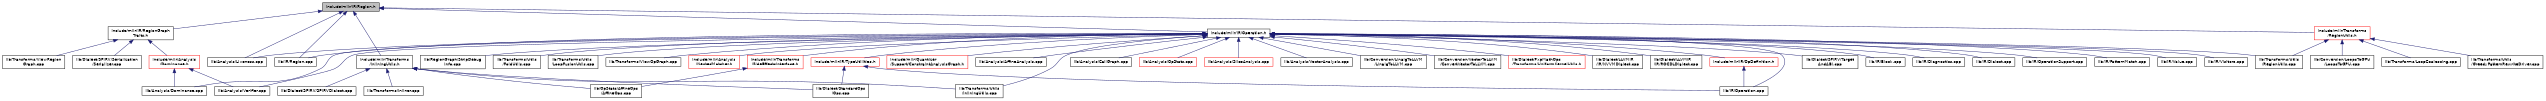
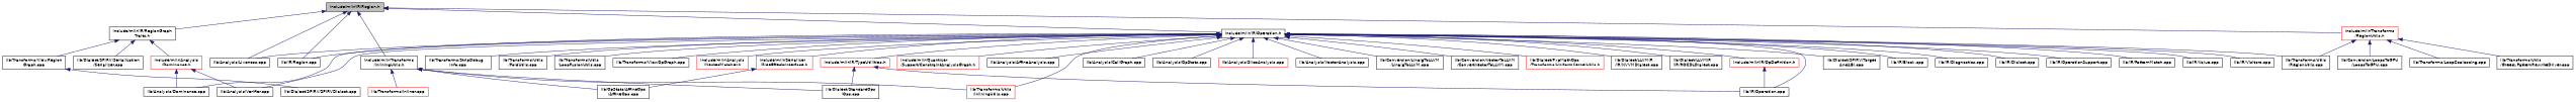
  digraph {
    node [color=black fontname=Helvetica fontsize=10 shape=record]
    edge [color=midnightblue dir=back fontname=Helvetica fontsize=10 labelfontname=Helvetica labelfontsize=10 style=solid]
    n1 [fillcolor=grey75 fontcolor=black height=0.2 label="include/mlir/IR/Region.h" style=filled width=0.4]
    n2 [height=0.2 label="include/mlir/IR/Operation.h" width=0.4]
    n3 [height=0.2 label="lib/Analysis/Liveness.cpp" width=0.4]
    n4 [height=0.2 label="lib/IR/Region.cpp" width=0.4]
    n5 [height=0.2 label="include/mlir/IR/RegionGraph\lTraits.h" width=0.4]
    n6 [height=0.2 label="include/mlir/Transforms\l/InliningUtils.h" width=0.4]
    n7 [color=red height=0.2 label="include/mlir/Transforms\l/RegionUtils.h" width=0.4]
    n8 [color=red height=0.2 label="include/mlir/Analysis\l/NestedMatcher.h" width=0.4]
    n9 [color=red height=0.2 label="include/mlir/IR/OpDefinition.h" width=0.4]
    n10 [height=0.2 label="lib/IR/Operation.cpp" width=0.4]
    n11 [color=red height=0.2 label="include/mlir/IR/TypeUtilities.h" width=0.4]
    n12 [color=red height=0.2 label="include/mlir/Quantizer\l/Support/ConstraintAnalysisGraph.h" width=0.4]
-   n13 [color=red height=0.2 label="include/mlir/Transforms\l/SideEffectsInterface.h" width=0.4]
+   n13 [color=red height=0.2 label="include/mlir/Serializer\l/SideEffectsInterface.h" width=0.4]
    n14 [height=0.2 label="lib/Analysis/AffineAnalysis.cpp" width=0.4]
    n15 [height=0.2 label="lib/Analysis/CallGraph.cpp" width=0.4]
    n16 [height=0.2 label="lib/Analysis/Dominance.cpp" width=0.4]
-   n17 [color=red height=0.2 label="lib/Analysis/OpStats.cpp" width=0.4]
+   n17 [height=0.2 label="lib/Analysis/OpStats.cpp" width=0.4]
    n18 [color=red height=0.2 label="lib/Analysis/SliceAnalysis.cpp" width=0.4]
    n19 [height=0.2 label="lib/Analysis/VectorAnalysis.cpp" width=0.4]
    n20 [height=0.2 label="lib/Analysis/Verifier.cpp" width=0.4]
    n21 [height=0.2 label="lib/Conversion/LinalgToLLVM\l/LinalgToLLVM.cpp" width=0.4]
    n22 [height=0.2 label="lib/Conversion/VectorToLLVM\l/ConvertVectorToLLVM.cpp" width=0.4]
    n23 [color=red height=0.2 label="lib/Dialect/FxpMathOps\l/Transforms/UniformKernelUtils.h" width=0.4]
    n24 [height=0.2 label="lib/Dialect/LLVMIR\l/IR/NVVMDialect.cpp" width=0.4]
    n25 [height=0.2 label="lib/Dialect/LLVMIR\l/IR/ROCDLDialect.cpp" width=0.4]
    n26 [height=0.2 label="lib/Dialect/SPIRV/Target\lAndABI.cpp" width=0.4]
    n27 [height=0.2 label="lib/IR/Block.cpp" width=0.4]
    n28 [height=0.2 label="lib/IR/Diagnostics.cpp" width=0.4]
    n29 [height=0.2 label="lib/IR/Dialect.cpp" width=0.4]
    n30 [height=0.2 label="lib/IR/OperationSupport.cpp" width=0.4]
    n31 [height=0.2 label="lib/IR/PatternMatch.cpp" width=0.4]
    n32 [height=0.2 label="lib/IR/Value.cpp" width=0.4]
    n33 [height=0.2 label="lib/IR/Visitors.cpp" width=0.4]
-   n34 [height=0.2 label="lib/RegionGraph/StripDebug\lInfo.cpp" width=0.4]
+   n34 [height=0.2 label="lib/Transforms/StripDebug\lInfo.cpp" width=0.4]
    n35 [height=0.2 label="lib/Transforms/Utils\l/FoldUtils.cpp" width=0.4]
-   n36 [height=0.2 label="lib/Transforms/Utils\l/InliningUtils.cpp" width=0.4]
+   n36 [color=red height=0.2 label="lib/Transforms/Utils\l/InliningUtils.cpp" width=0.4]
    n37 [height=0.2 label="lib/Transforms/Utils\l/LoopFusionUtils.cpp" width=0.4]
    n38 [height=0.2 label="lib/Transforms/Utils\l/RegionUtils.cpp" width=0.4]
    n39 [height=0.2 label="lib/Transforms/ViewOpGraph.cpp" width=0.4]
    n40 [color=red height=0.2 label="include/mlir/Analysis\l/Dominance.h" width=0.4]
    n41 [height=0.2 label="lib/Dialect/SPIRV/Serialization\l/Serializer.cpp" width=0.4]
    n42 [height=0.2 label="lib/Transforms/ViewRegion\lGraph.cpp" width=0.4]
    n43 [height=0.2 label="lib/Dialect/StandardOps\l/Ops.cpp" width=0.4]
    n44 [height=0.2 label="lib/OpStats/AffineOps\l/AffineOps.cpp" width=0.4]
    n45 [height=0.2 label="lib/Dialect/SPIRV/SPIRVDialect.cpp" width=0.4]
-   n46 [height=0.2 label="lib/Transforms/Inliner.cpp" width=0.4]
+   n46 [color=red height=0.2 label="lib/Transforms/Inliner.cpp" width=0.4]
    n47 [height=0.2 label="lib/Conversion/LoopsToGPU\l/LoopsToGPU.cpp" width=0.4]
    n48 [height=0.2 label="lib/Transforms/LoopCoalescing.cpp" width=0.4]
    n49 [height=0.2 label="lib/Transforms/Utils\l/GreedyPatternRewriteDriver.cpp" width=0.4]
    n1 -> n2
    n1 -> n3
    n1 -> n4
    n1 -> n5
    n1 -> n6
    n1 -> n7
    n2 -> n3
    n2 -> n4
    n2 -> n8
    n2 -> n9
    n2 -> n10
    n2 -> n11
    n2 -> n12
    n2 -> n13
    n2 -> n14
    n2 -> n15
    n2 -> n16
    n2 -> n17
    n2 -> n18
    n2 -> n19
    n2 -> n20
    n2 -> n21
    n2 -> n22
    n2 -> n23
    n2 -> n24
    n2 -> n25
    n2 -> n26
    n2 -> n27
    n2 -> n28
    n2 -> n29
    n2 -> n30
    n2 -> n31
    n2 -> n32
    n2 -> n33
    n2 -> n34
    n2 -> n35
    n2 -> n36
    n2 -> n37
    n2 -> n38
    n2 -> n39
    n5 -> n40
    n5 -> n41
    n5 -> n42
    n6 -> n36
    n6 -> n43
    n6 -> n44
-   n6 -> n45
+   n42 -> n45
    n6 -> n46
    n7 -> n38
    n7 -> n47
    n7 -> n48
    n7 -> n49
    n9 -> n10
    n11 -> n10
    n11 -> n43
    n13 -> n44
    n40 -> n16
    n40 -> n20
  }
